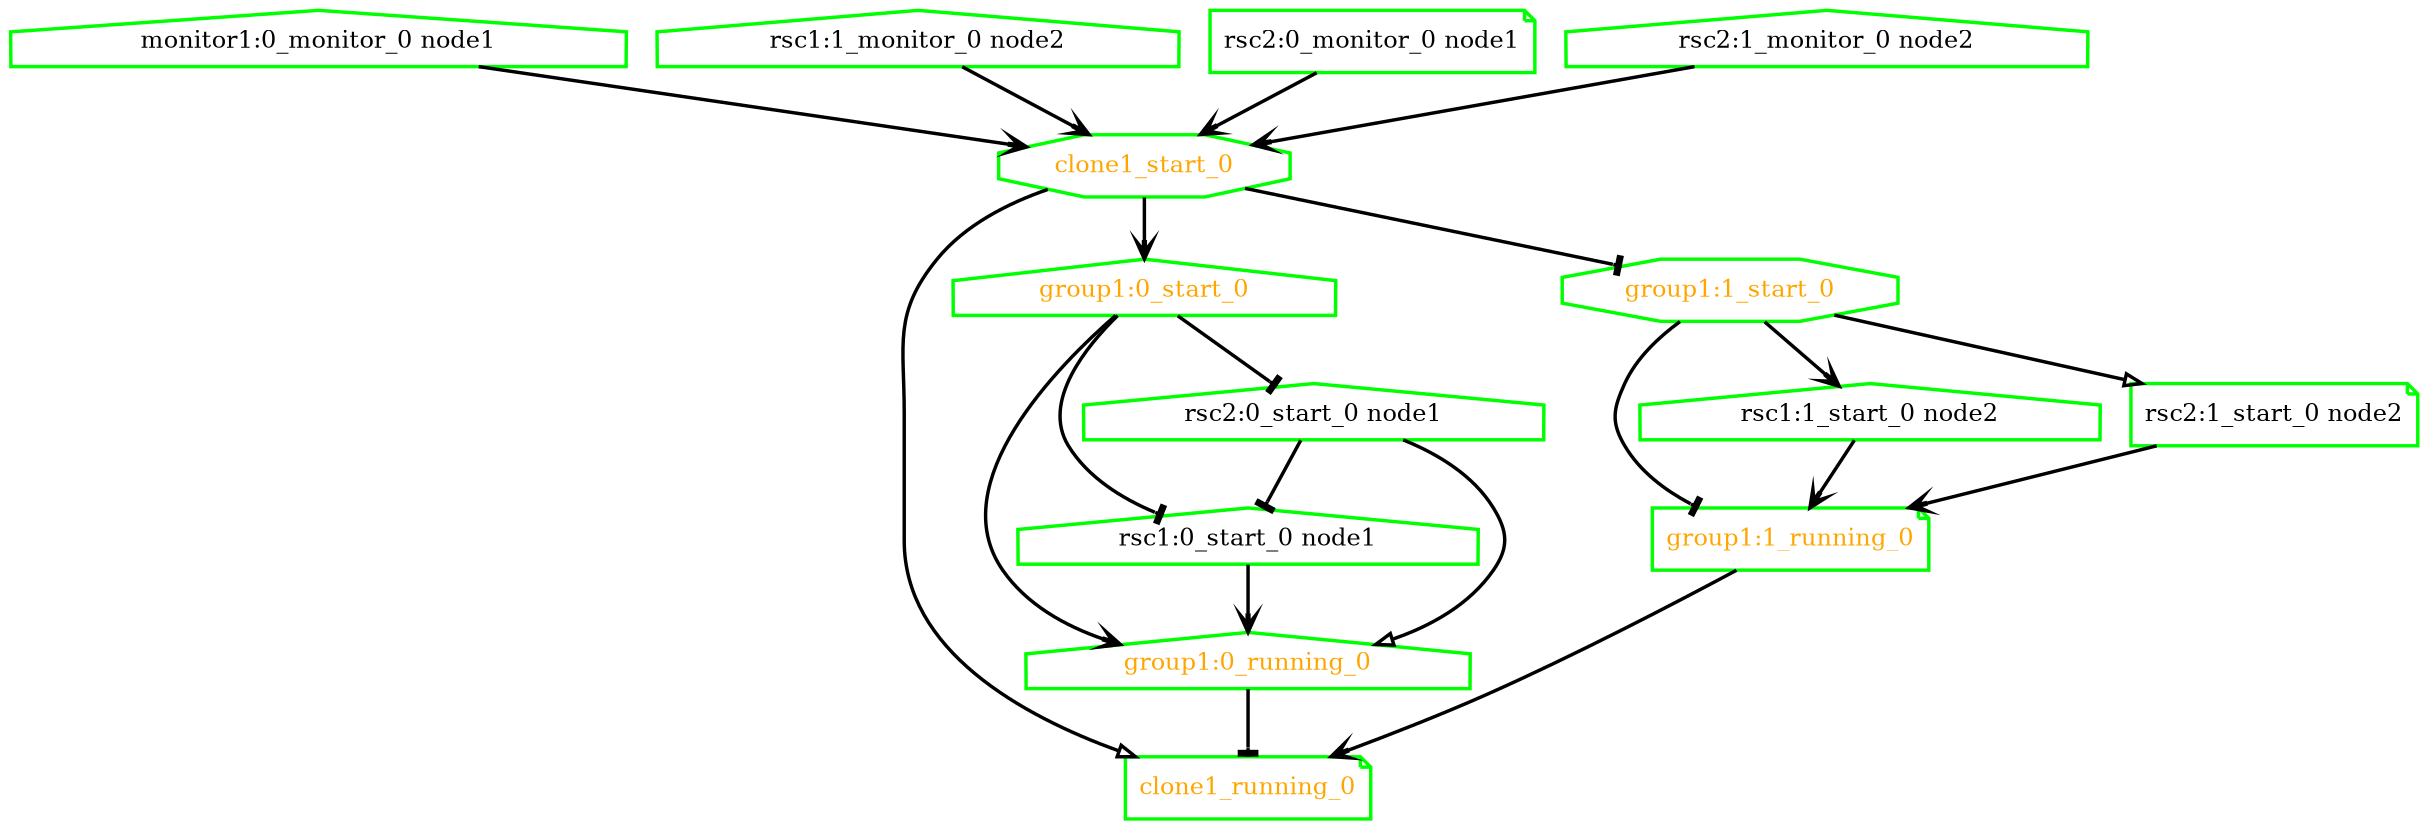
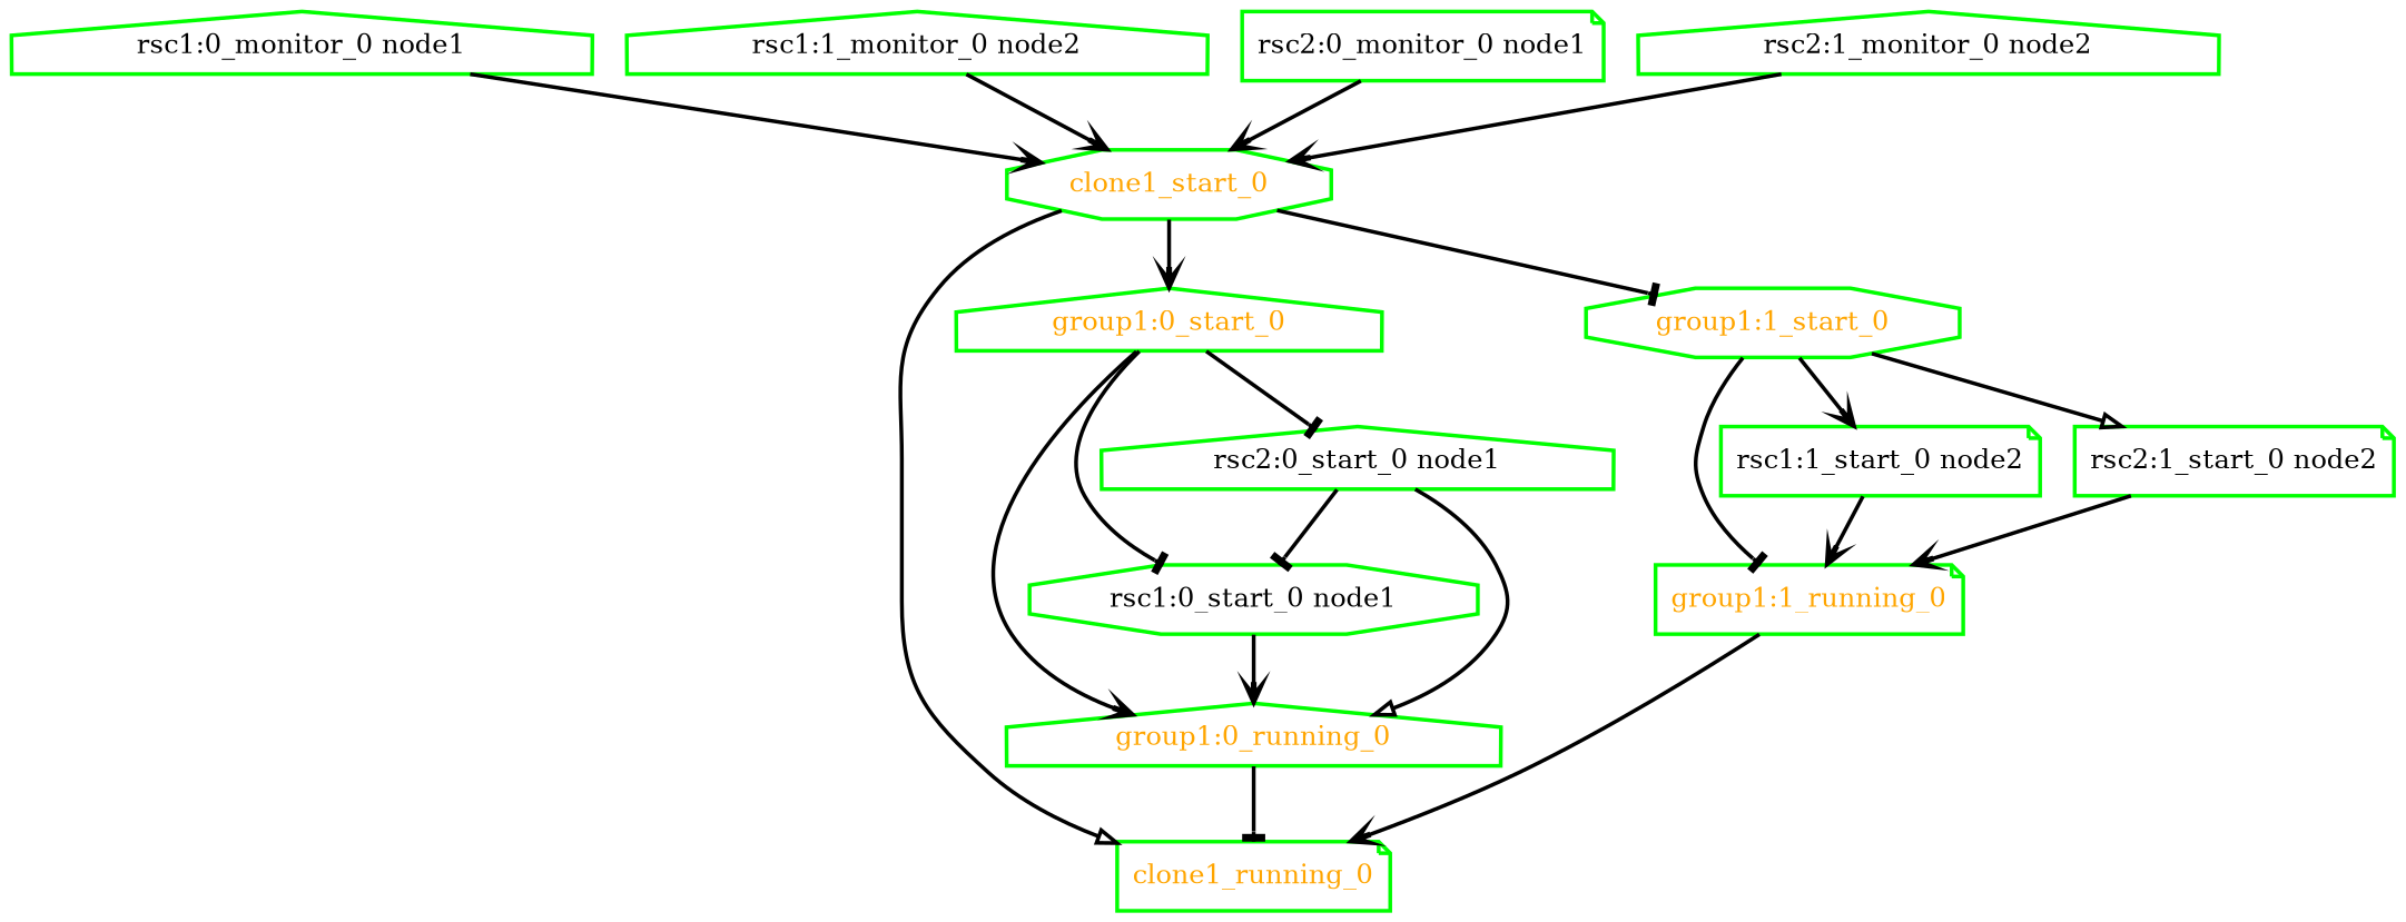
  digraph {
    node [color=green fontcolor=black shape=house style=bold]
    edge [arrowhead=vee style=bold]
    clone1_running_0 [fontcolor=orange shape=note]
    clone1_start_0 [fontcolor=orange shape=octagon]
    "group1:0_start_0" [fontcolor=orange]
    "group1:1_start_0" [fontcolor=orange shape=octagon]
    "group1:0_running_0" [fontcolor=orange]
-   "rsc1:0_start_0 node1"
+   "rsc1:0_start_0 node1" [shape=octagon]
    "rsc2:0_start_0 node1"
    "group1:1_running_0" [fontcolor=orange shape=note]
-   "rsc1:1_start_0 node2"
+   "rsc1:1_start_0 node2" [shape=note]
    "rsc2:1_start_0 node2" [shape=note]
-   "rsc1:0_monitor_0 node1" [label="monitor1:0_monitor_0 node1"]
+   "rsc1:0_monitor_0 node1"
    "rsc1:1_monitor_0 node2"
    "rsc2:0_monitor_0 node1" [shape=note]
    "rsc2:1_monitor_0 node2"
    clone1_start_0 -> clone1_running_0 [arrowhead=onormal]
    clone1_start_0 -> "group1:0_start_0"
    clone1_start_0 -> "group1:1_start_0" [arrowhead=tee]
    "group1:0_start_0" -> "group1:0_running_0"
    "group1:0_start_0" -> "rsc1:0_start_0 node1" [arrowhead=tee]
    "group1:0_start_0" -> "rsc2:0_start_0 node1" [arrowhead=tee]
    "group1:1_start_0" -> "group1:1_running_0" [arrowhead=tee]
    "group1:1_start_0" -> "rsc1:1_start_0 node2"
    "group1:1_start_0" -> "rsc2:1_start_0 node2" [arrowhead=onormal]
    "group1:0_running_0" -> clone1_running_0 [arrowhead=tee]
    "rsc1:0_start_0 node1" -> "group1:0_running_0"
    "rsc2:0_start_0 node1" -> "group1:0_running_0" [arrowhead=onormal]
    "rsc2:0_start_0 node1" -> "rsc1:0_start_0 node1" [arrowhead=tee]
    "group1:1_running_0" -> clone1_running_0
    "rsc1:1_start_0 node2" -> "group1:1_running_0"
    "rsc2:1_start_0 node2" -> "group1:1_running_0"
    "rsc1:0_monitor_0 node1" -> clone1_start_0
    "rsc1:1_monitor_0 node2" -> clone1_start_0
    "rsc2:0_monitor_0 node1" -> clone1_start_0
    "rsc2:1_monitor_0 node2" -> clone1_start_0
  }
